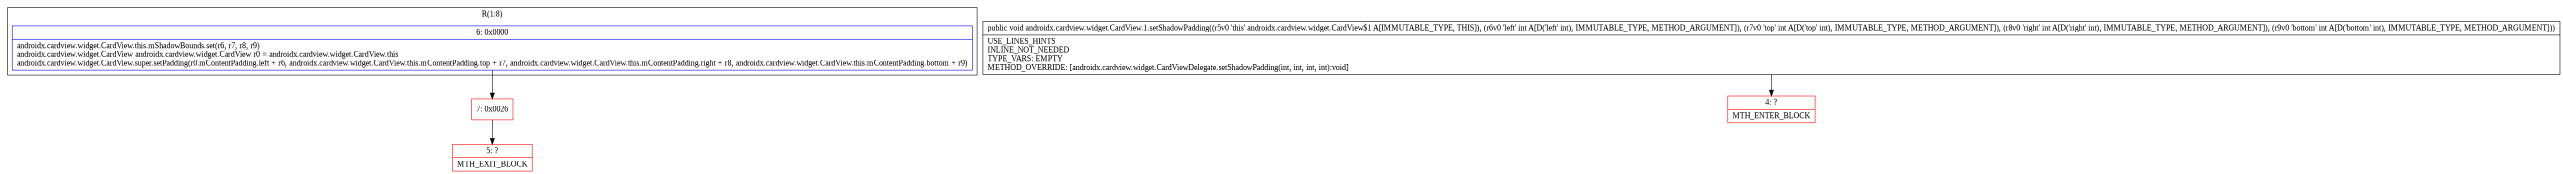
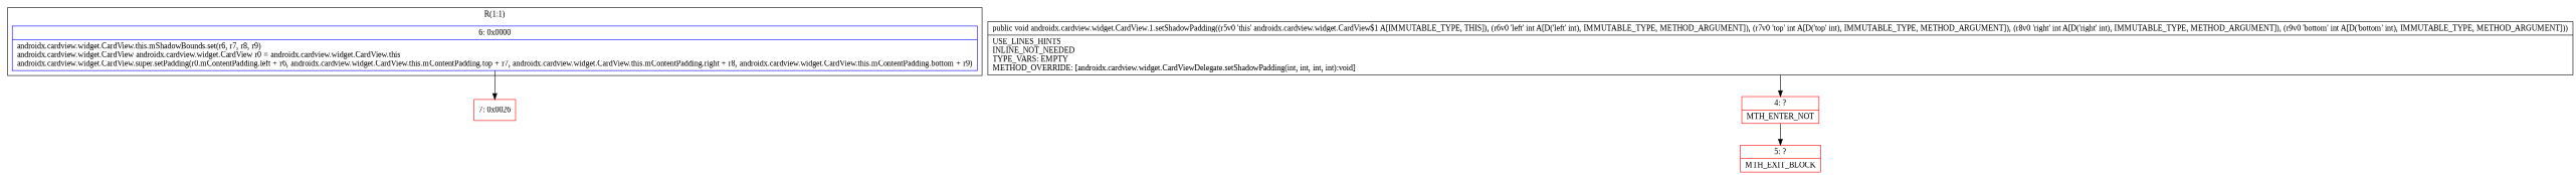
  digraph {
    fontname="Liberation Serif"
    node [color=red fontname="Liberation Serif" shape=record]
    edge [fontname="Liberation Serif"]
    n1 [color=blue label="{6\:\ 0x0000|androidx.cardview.widget.CardView.this.mShadowBounds.set(r6, r7, r8, r9)\landroidx.cardview.widget.CardView androidx.cardview.widget.CardView r0 = androidx.cardview.widget.CardView.this\landroidx.cardview.widget.CardView.super.setPadding(r0.mContentPadding.left + r6, androidx.cardview.widget.CardView.this.mContentPadding.top + r7, androidx.cardview.widget.CardView.this.mContentPadding.right + r8, androidx.cardview.widget.CardView.this.mContentPadding.bottom + r9)\l}"]
    n2 [label="{7\:\ 0x0026}"]
    n3 [label="{5\:\ ?|MTH_EXIT_BLOCK\l}"]
-   n4 [label="{4\:\ ?|MTH_ENTER_BLOCK\l}"]
+   n4 [label="{4\:\ ?|MTH_ENTER_NOT\l}"]
    n5 [label="{public void androidx.cardview.widget.CardView.1.setShadowPadding((r5v0 'this' androidx.cardview.widget.CardView$1 A[IMMUTABLE_TYPE, THIS]), (r6v0 'left' int A[D('left' int), IMMUTABLE_TYPE, METHOD_ARGUMENT]), (r7v0 'top' int A[D('top' int), IMMUTABLE_TYPE, METHOD_ARGUMENT]), (r8v0 'right' int A[D('right' int), IMMUTABLE_TYPE, METHOD_ARGUMENT]), (r9v0 'bottom' int A[D('bottom' int), IMMUTABLE_TYPE, METHOD_ARGUMENT]))  | USE_LINES_HINTS\lINLINE_NOT_NEEDED\lTYPE_VARS: EMPTY\lMETHOD_OVERRIDE: [androidx.cardview.widget.CardViewDelegate.setShadowPadding(int, int, int, int):void]\l}" color=""]
    subgraph cluster_1 {
-     label="R(1:8)"
+     label="R(1:1)"
      n1
    }
    n1 -> n2
-   n2 -> n3
+   n4 -> n3
    n5 -> n4
  }
